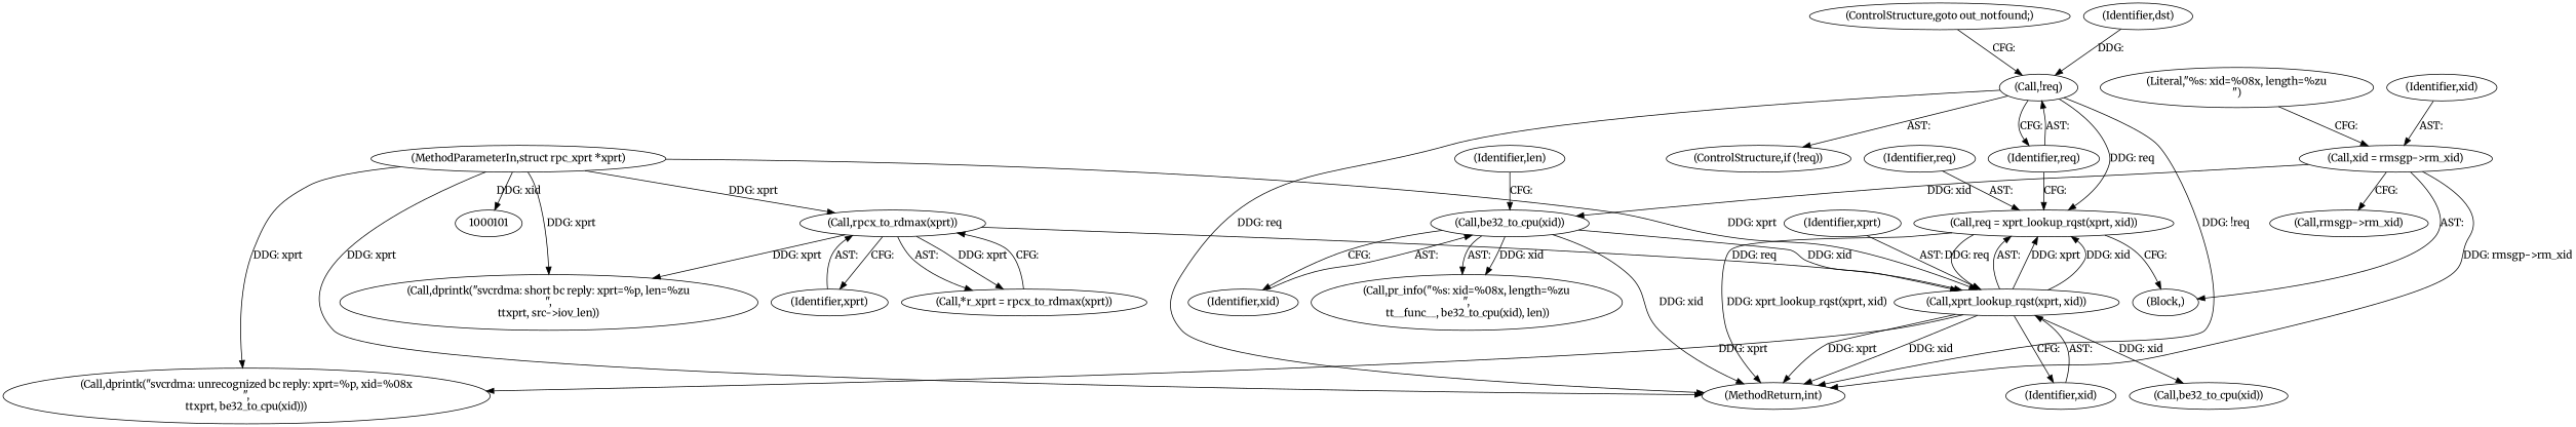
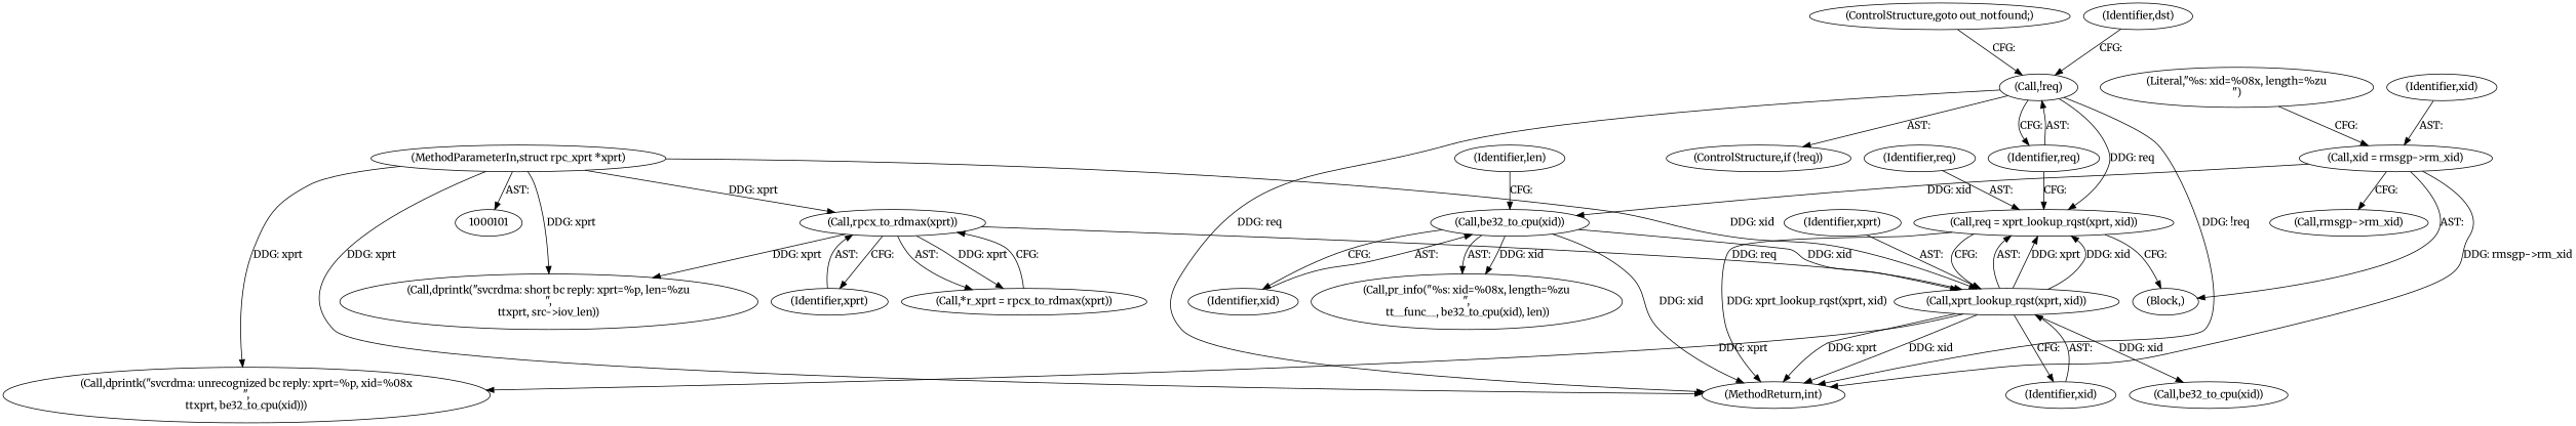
  digraph {
    fontname=Merriweather
    node [fontname=Merriweather]
    edge [fontname=Merriweather]
    n1 [label="(Call,!req)"]
    n2 [label="(MethodReturn,int)"]
    n3 [label="(Identifier,req)"]
    n4 [label="(ControlStructure,if (!req))"]
    n5 [label="(Call,req = xprt_lookup_rqst(xprt, xid))"]
    n6 [label="(Call,xprt_lookup_rqst(xprt, xid))"]
    n7 [label="(Block,)"]
    n8 [label="(Identifier,xid)"]
    n9 [label="(Call,dprintk(\"svcrdma: unrecognized bc reply: xprt=%p, xid=%08x\n\",\n\t\txprt, be32_to_cpu(xid)))"]
    n10 [label="(Call,be32_to_cpu(xid))"]
    n11 [label="(Call,rpcx_to_rdmax(xprt))"]
    n12 [label="(Identifier,xprt)"]
    n13 [label="(Call,*r_xprt = rpcx_to_rdmax(xprt))"]
    n14 [label="(Call,dprintk(\"svcrdma: short bc reply: xprt=%p, len=%zu\n\",\n\t\txprt, src->iov_len))"]
    n15 [label="(MethodParameterIn,struct rpc_xprt *xprt)"]
    1000101
    n17 [label="(Call,be32_to_cpu(xid))"]
    n18 [label="(Call,pr_info(\"%s: xid=%08x, length=%zu\n\",\n \t\t__func__, be32_to_cpu(xid), len))"]
    n19 [label="(Identifier,xid)"]
    n20 [label="(Call,xid = rmsgp->rm_xid)"]
    n21 [label="(Call,rmsgp->rm_xid)"]
    n22 [label="(Literal,\"%s: xid=%08x, length=%zu\n\")"]
    n23 [label="(Identifier,len)"]
    n24 [label="(Identifier,xprt)"]
    n25 [label="(Identifier,req)"]
    n26 [label="(Identifier,xid)"]
    n27 [label="(ControlStructure,goto out_notfound;)"]
    n28 [label="(Identifier,dst)"]
    n1 -> n2 [label="DDG: req"]
    n1 -> n2 [label="DDG: !req"]
    n1 -> n3 [label="CFG: "]
    n1 -> n4 [label="AST: "]
    n1 -> n5 [label="DDG: req"]
    n3 -> n1 [label="AST: "]
    n3 -> n5 [label="CFG: "]
    n5 -> n2 [label="DDG: xprt_lookup_rqst(xprt, xid)"]
-   n5 -> n6 [label="DDG: req"]
+   n5 -> n6 [label="CFG: "]
    n5 -> n7 [label="CFG: "]
    n6 -> n2 [label="DDG: xid"]
    n6 -> n2 [label="DDG: xprt"]
    n6 -> n5 [label="AST: "]
    n6 -> n5 [label="DDG: xprt"]
    n6 -> n5 [label="DDG: xid"]
    n6 -> n8 [label="CFG: "]
    n6 -> n9 [label="DDG: xprt"]
    n6 -> n10 [label="DDG: xid"]
    n8 -> n6 [label="AST: "]
    n11 -> n6 [label="DDG: req"]
    n11 -> n12 [label="CFG: "]
    n11 -> n13 [label="AST: "]
    n11 -> n13 [label="DDG: xprt"]
    n11 -> n14 [label="DDG: xprt"]
    n12 -> n11 [label="AST: "]
    n13 -> n11 [label="CFG: "]
    n15 -> n2 [label="DDG: xprt"]
-   n15 -> n6 [label="DDG: xprt"]
+   n15 -> n6 [label="DDG: xid"]
    n15 -> n9 [label="DDG: xprt"]
    n15 -> n11 [label="DDG: xprt"]
    n15 -> n14 [label="DDG: xprt"]
-   n15 -> 1000101 [label="DDG: xid"]
+   n15 -> 1000101 [label="AST: "]
    n17 -> n2 [label="DDG: xid"]
    n17 -> n6 [label="DDG: xid"]
    n17 -> n18 [label="AST: "]
    n17 -> n18 [label="DDG: xid"]
    n17 -> n19 [label="CFG: "]
    n19 -> n17 [label="AST: "]
    n20 -> n2 [label="DDG: rmsgp->rm_xid"]
    n20 -> n7 [label="AST: "]
    n20 -> n17 [label="DDG: xid"]
    n20 -> n21 [label="CFG: "]
    n22 -> n20 [label="CFG: "]
    n23 -> n17 [label="CFG: "]
    n24 -> n6 [label="AST: "]
    n25 -> n5 [label="AST: "]
    n26 -> n20 [label="AST: "]
    n27 -> n1 [label="CFG: "]
-   n28 -> n1 [label="DDG: "]
+   n28 -> n1 [label="CFG: "]
  }
